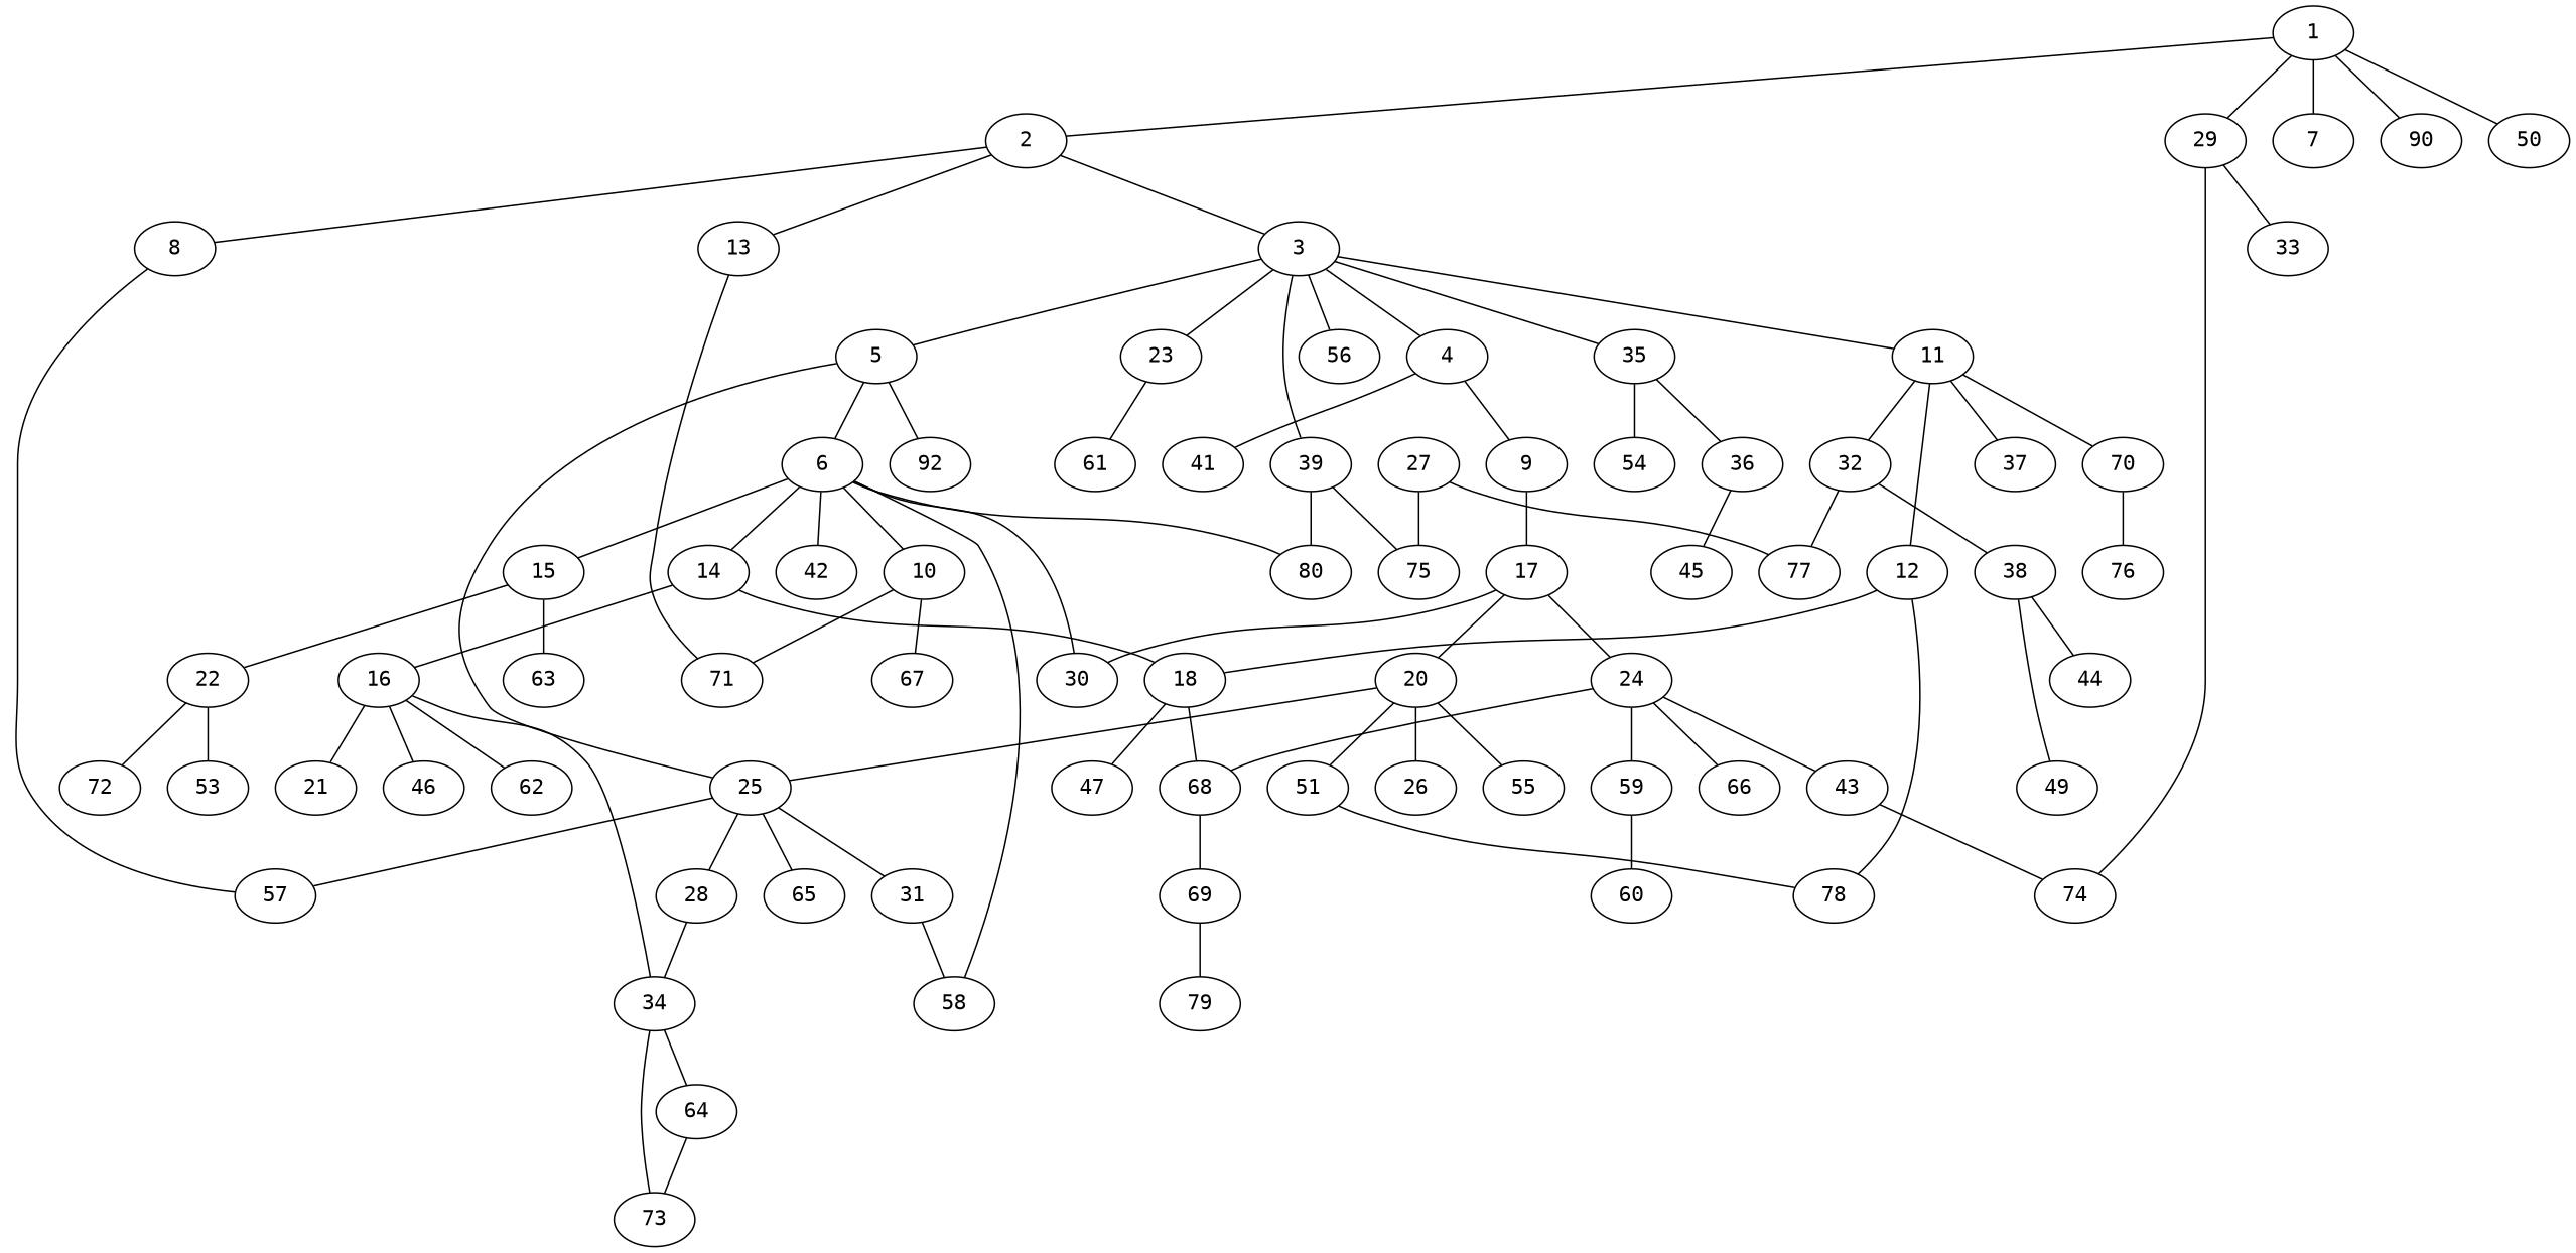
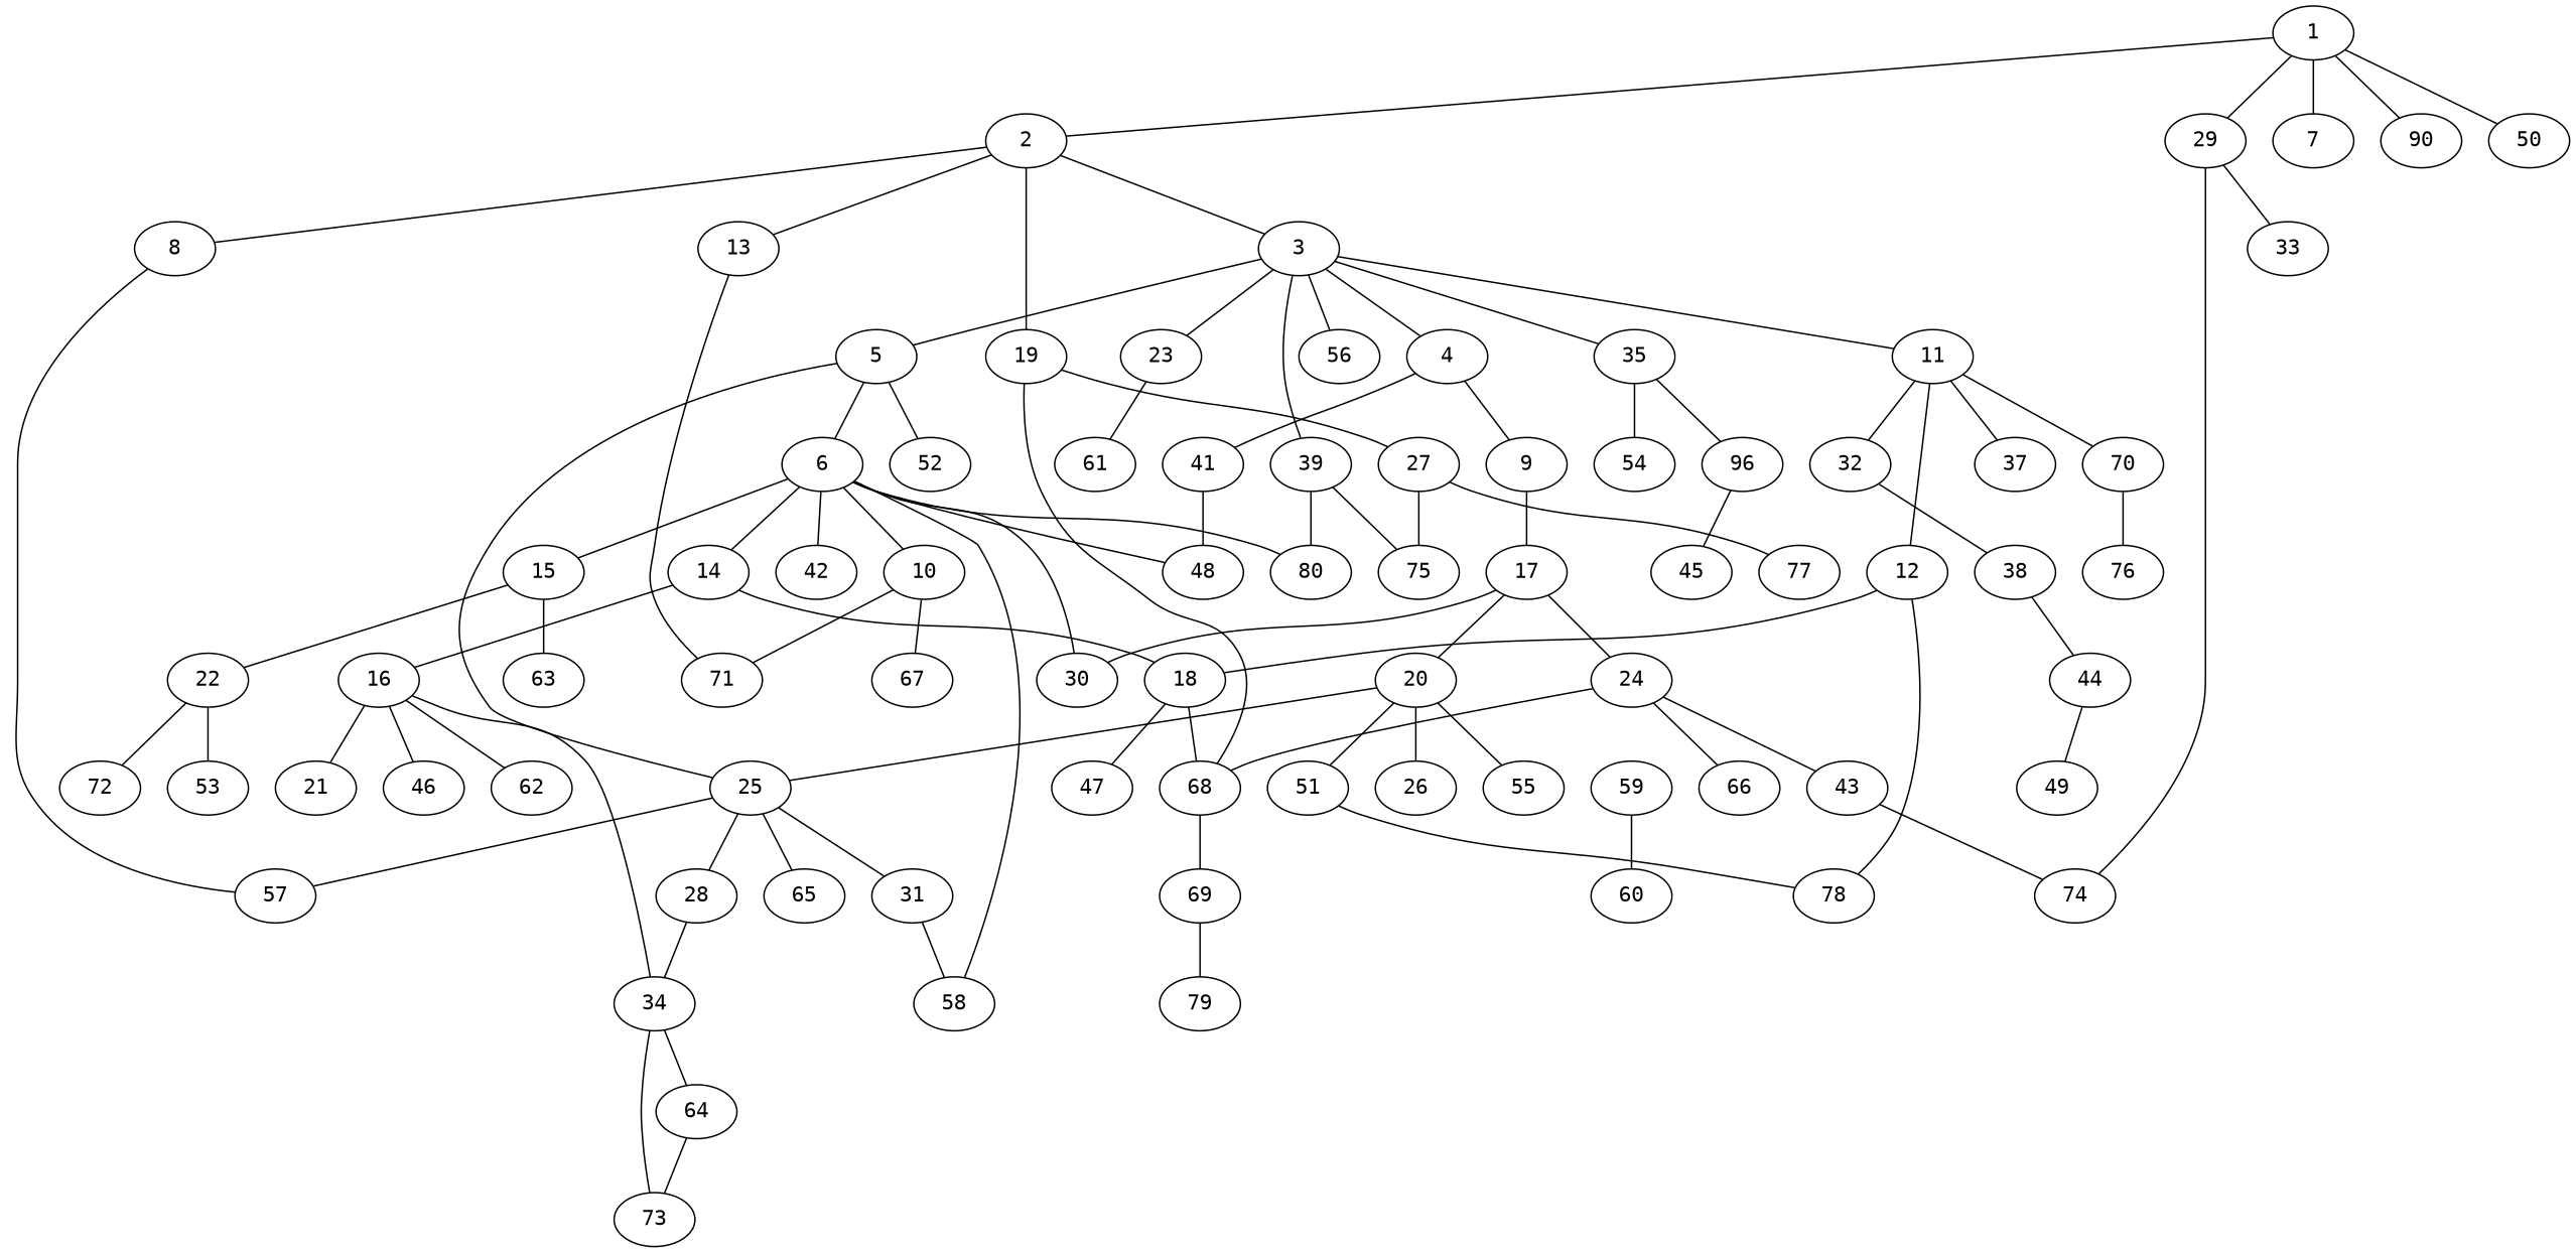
  graph {
    fontname="DejaVu Sans Mono"
    node [fontname="DejaVu Sans Mono"]
    edge [fontname="DejaVu Sans Mono"]
    1
    2
    7
    29
    n5 [label=90]
    50
    3
    8
    13
+   19
    33
    74
    4
    5
    11
    23
    35
    39
    56
    57
    71
    68
    27
    9
    41
    6
    25
-   52 [label=92]
+   52
    12
    32
    37
    70
    61
-   36
+   36 [label=96]
    54
    80
    75
    69
    77
    17
+   48
    10
    14
    15
    30
    42
    58
    28
    31
    65
    18
    78
    38
    76
    45
    20
    24
    67
    16
    22
    63
    34
    47
    21
    46
    62
    53
    72
    26
    51
    55
    43
    59
    66
    44
    49
    64
    73
    60
    79
    1 -- 2
    1 -- 7
    1 -- 29
    1 -- n5
    1 -- 50
    2 -- 3
    2 -- 8
    2 -- 13
+   2 -- 19
    29 -- 33
    29 -- 74
    3 -- 4
    3 -- 5
    3 -- 11
    3 -- 23
    3 -- 35
    3 -- 39
    3 -- 56
    8 -- 57
    13 -- 71
+   19 -- 68
+   19 -- 27
    4 -- 9
    4 -- 41
    5 -- 6
    5 -- 25
    5 -- 52
    11 -- 12
    11 -- 32
    11 -- 37
    11 -- 70
    23 -- 61
    35 -- 36
    35 -- 54
    39 -- 80
    39 -- 75
    68 -- 69
    27 -- 75
    27 -- 77
    9 -- 17
+   41 -- 48
    6 -- 80
+   6 -- 48
    6 -- 10
    6 -- 14
    6 -- 15
    6 -- 30
    6 -- 42
    6 -- 58
    25 -- 57
    25 -- 28
    25 -- 31
    25 -- 65
    12 -- 18
    12 -- 78
-   32 -- 77
    32 -- 38
    70 -- 76
    36 -- 45
    69 -- 79
    17 -- 30
    17 -- 20
    17 -- 24
    10 -- 71
    10 -- 67
    14 -- 18
    14 -- 16
    15 -- 22
    15 -- 63
    28 -- 34
    31 -- 58
    18 -- 68
    18 -- 47
    38 -- 44
-   38 -- 49
+   44 -- 49
    20 -- 25
    20 -- 26
    20 -- 51
    20 -- 55
    24 -- 68
    24 -- 43
-   24 -- 59
    24 -- 66
    16 -- 34
    16 -- 21
    16 -- 46
    16 -- 62
    22 -- 53
    22 -- 72
    34 -- 64
    34 -- 73
    51 -- 78
    43 -- 74
    59 -- 60
    64 -- 73
  }
